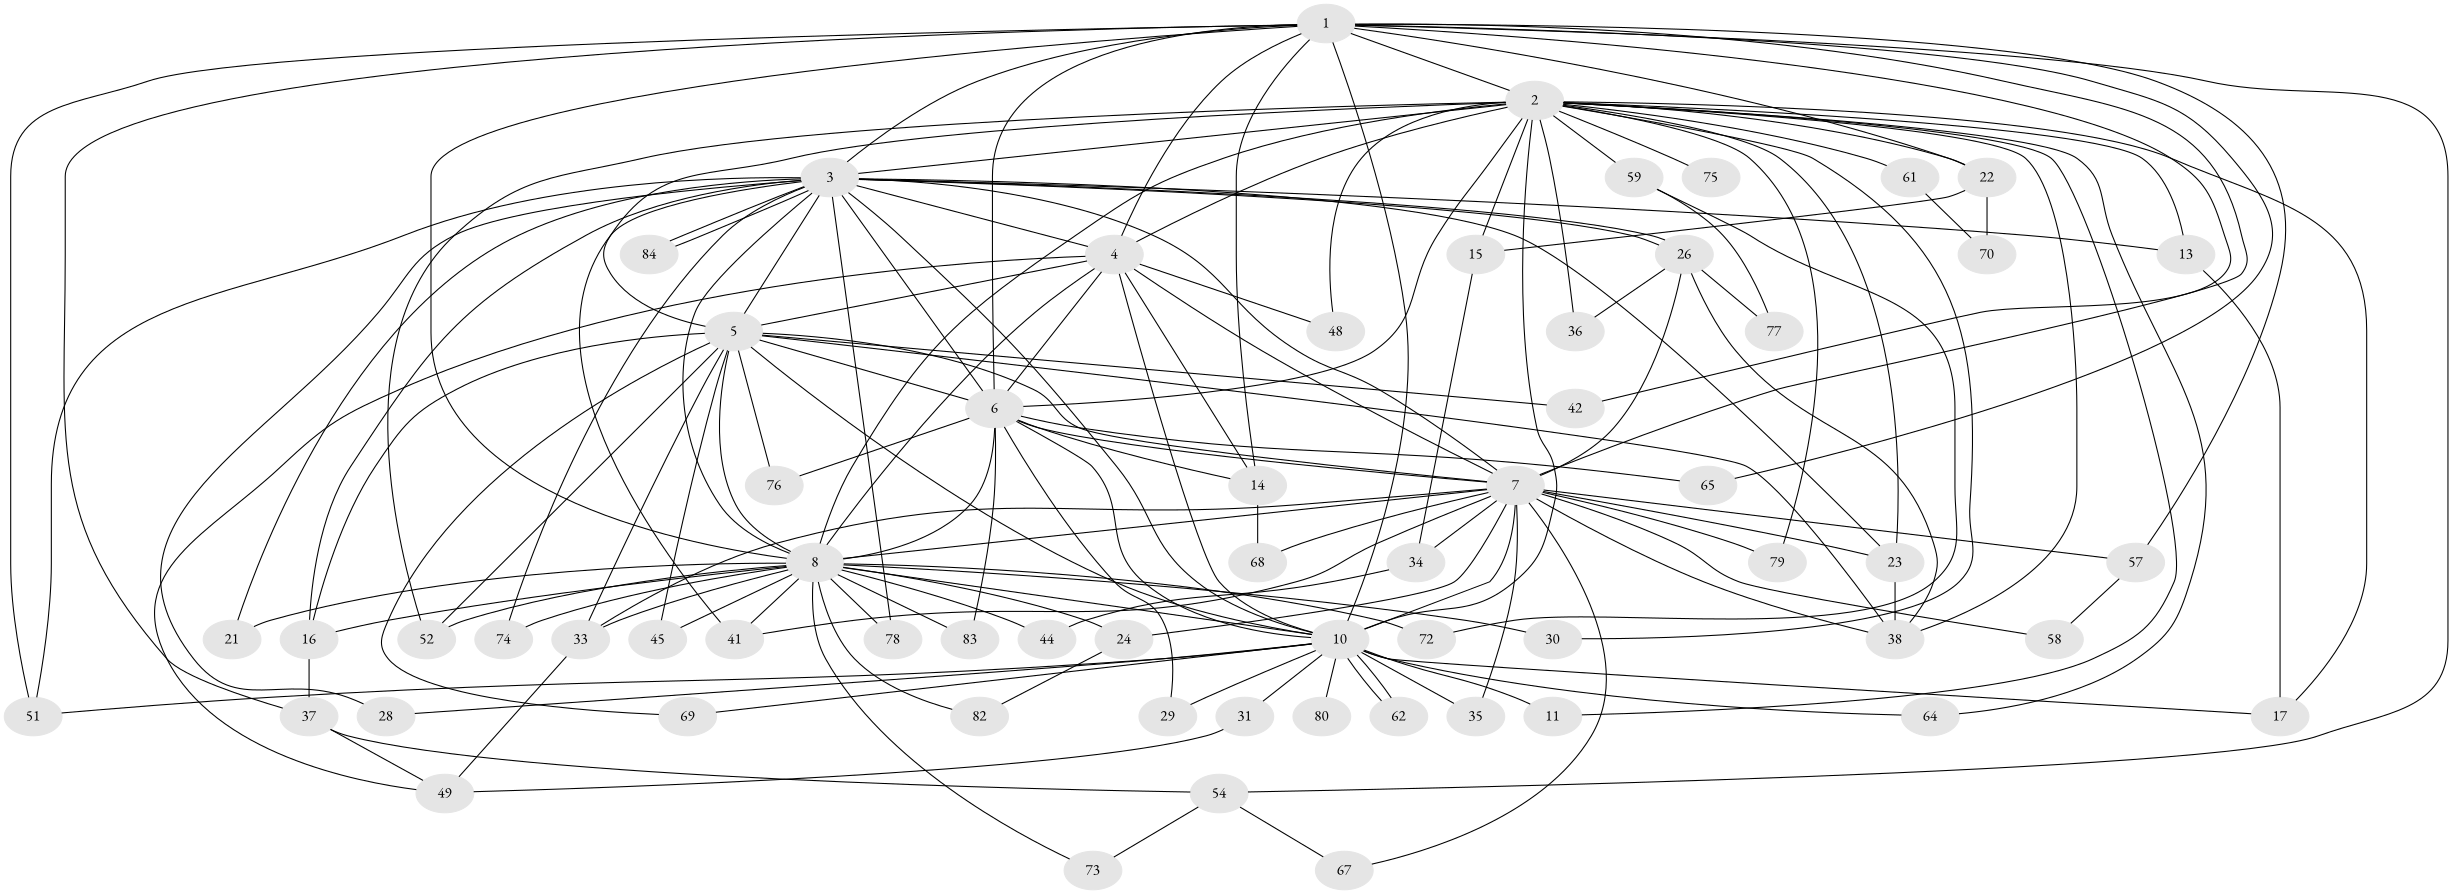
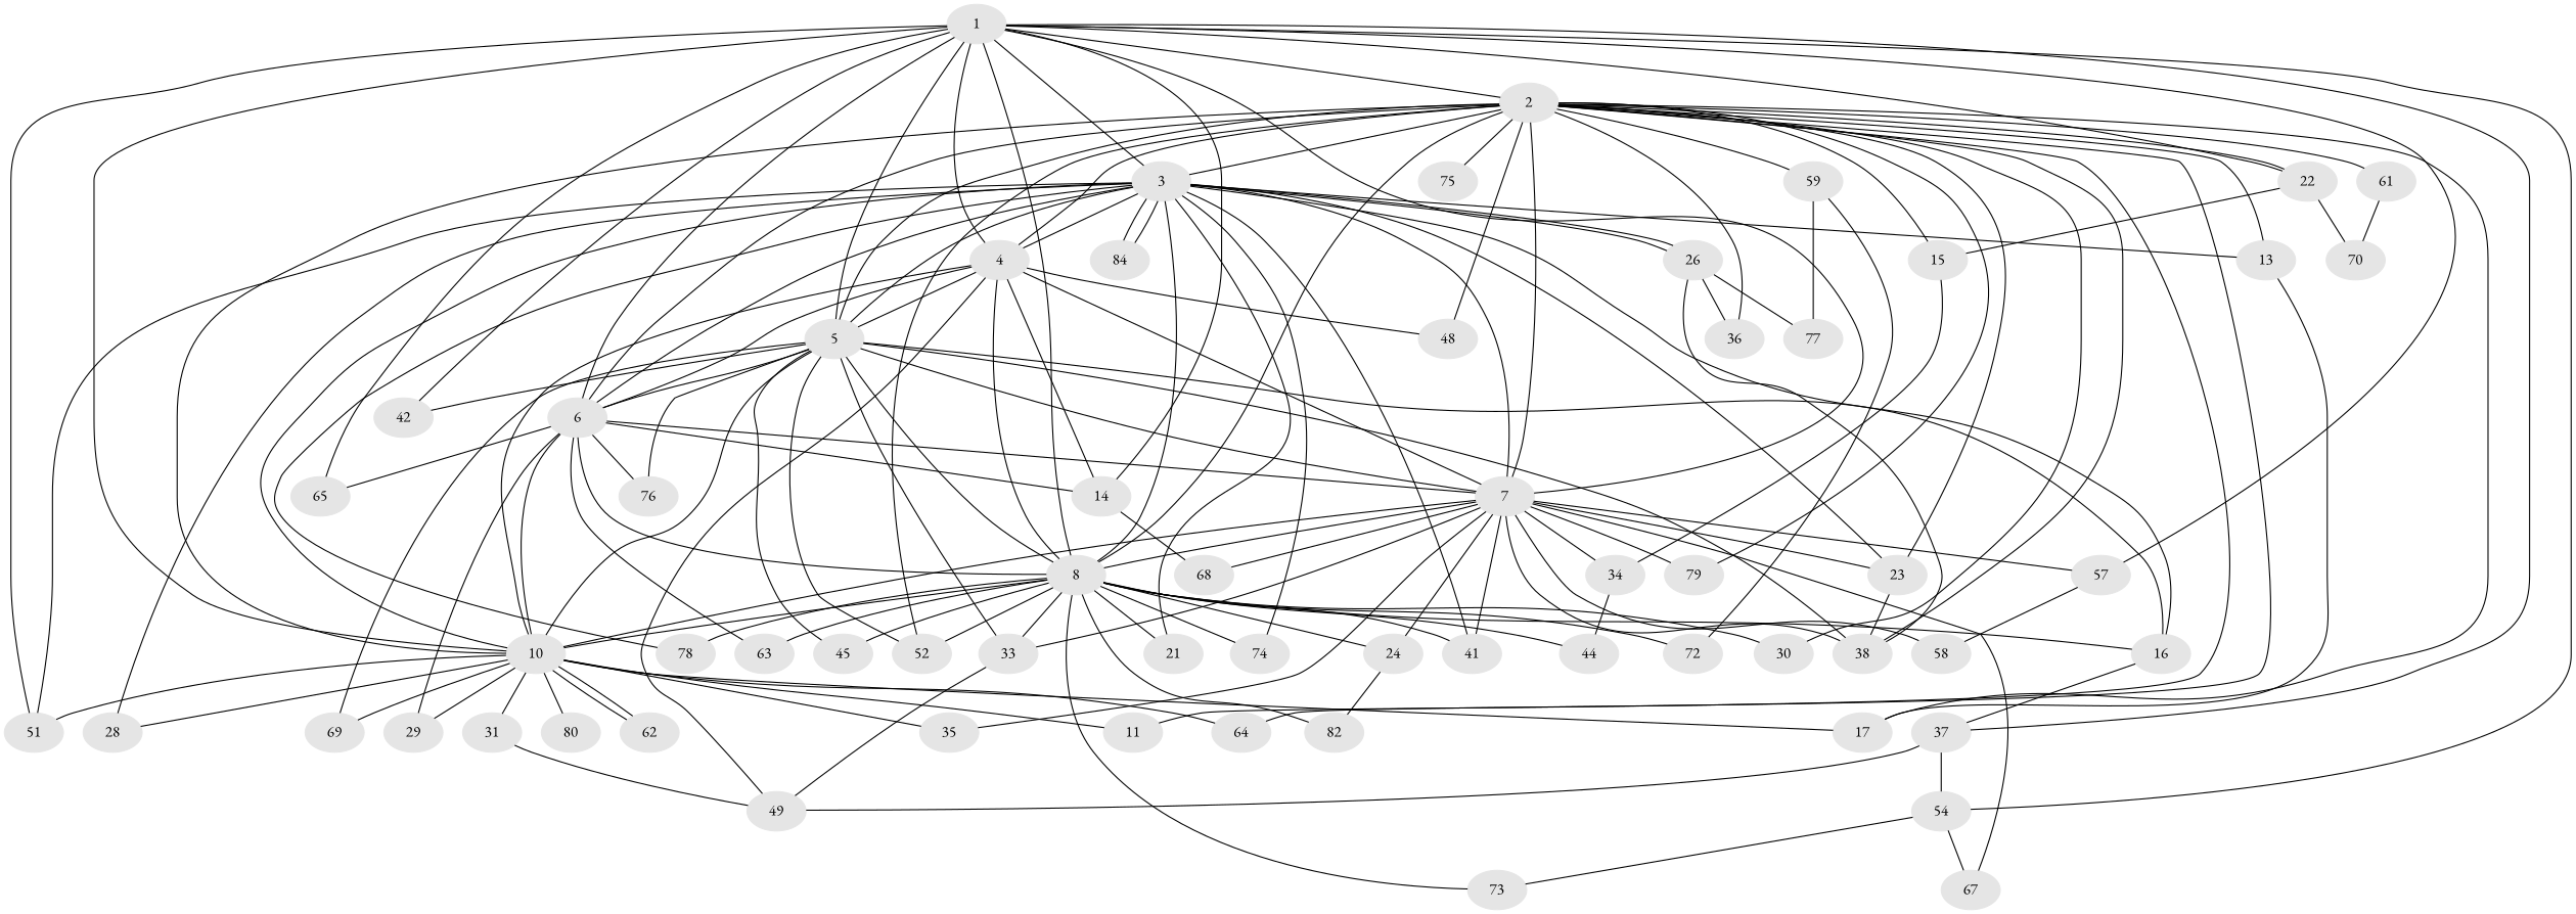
  graph {
    fontname="EB Garamond"
    node [color=gray90 fontname="EB Garamond" style=filled]
    edge [fontname="EB Garamond"]
    1 [super="+12"]
    2 [super="+9"]
    3 [super="+41"]
    4 [super="+39"]
    5 [super="+27"]
    6 [super="+20"]
    7 [super="+32"]
    8 [super="+46"]
    10 [super="+66"]
    14 [super="+18"]
    22 [super="+50"]
    37 [super="+81"]
    42
    51 [super="+53"]
    54
    57
    65
    11
    13
    15
    17 [super="+19"]
    23 [super="+43"]
    30 [super="+71"]
    36
    38 [super="+40"]
    48
    52
    59
    61
    64
    75
    79
    16 [super="+25"]
    21
    26 [super="+55"]
    28
    n37 [label=41 super="+60"]
    74
    78
    84
    49 [super="+56"]
    33 [super="+83"]
    45
    69
    76
    29
-   63 [label=83]
+   63
    24
    34
    35
    58
    67
    68
    44
    72
    73
    82
    80
    31
    62
    70
    77
    1 -- 2 [weight=2]
    1 -- 3
    1 -- 4
+   1 -- 5
    1 -- 6 [weight=2]
    1 -- 7
    1 -- 8 [weight=2]
    1 -- 10
    1 -- 14
    1 -- 22
    1 -- 37
    1 -- 42
    1 -- 51
    1 -- 54
    1 -- 57
    1 -- 65
    2 -- 3 [weight=2]
    2 -- 4 [weight=3]
    2 -- 5 [weight=2]
    2 -- 6 [weight=2]
-   26 -- 7 [weight=2]
+   2 -- 7 [weight=2]
    2 -- 8 [weight=2]
    2 -- 10 [weight=2]
    2 -- 22 [weight=2]
    2 -- 11
    2 -- 13
    2 -- 15
    2 -- 17
    2 -- 23
    2 -- 30 [weight=2]
    2 -- 36
    2 -- 38
    2 -- 48
    2 -- 52
    2 -- 59 [weight=2]
    2 -- 61
    2 -- 64
    2 -- 75
    2 -- 79
    3 -- 4
    3 -- 5
    3 -- 6
    3 -- 7
    3 -- 8
    3 -- 10
    3 -- 51
    3 -- 13
    3 -- 23
    3 -- 16
    3 -- 21
    3 -- 26
    3 -- 26
    3 -- 28 [weight=2]
    3 -- n37
    3 -- 74
    3 -- 78
    3 -- 84
    3 -- 84
    4 -- 5
    4 -- 6
    4 -- 7
    4 -- 8
    4 -- 10
    4 -- 14
    4 -- 48
    4 -- 49
    5 -- 6
    5 -- 7
    5 -- 8
    5 -- 10
    5 -- 42
    5 -- 38
    5 -- 52
    5 -- 16 [weight=2]
    5 -- 33
    5 -- 45
    5 -- 69
    5 -- 76
    6 -- 7
    6 -- 8 [weight=2]
    6 -- 10
    6 -- 14
    6 -- 65
    6 -- 76
    6 -- 29
    6 -- 63
    7 -- 8
    7 -- 10 [weight=2]
    7 -- 57
    7 -- 23
    7 -- 38
    7 -- 79
    7 -- n37
    7 -- 33
    7 -- 24
    7 -- 34
    7 -- 35
    7 -- 58
    7 -- 67
    7 -- 68
    8 -- 10
    8 -- 30
    8 -- 52
    8 -- 16
    8 -- 21
    8 -- n37
    8 -- 74
    8 -- 78
    8 -- 33
    8 -- 45
    8 -- 63
    8 -- 24
    8 -- 44
    8 -- 72
    8 -- 73
    8 -- 82
    10 -- 51
    10 -- 11
    10 -- 17
    10 -- 64
    10 -- 28
    10 -- 69
    10 -- 29
    10 -- 35
    10 -- 80
    10 -- 31
    10 -- 62
    10 -- 62
    14 -- 68
    22 -- 15
    22 -- 70
    37 -- 54
    37 -- 49
    54 -- 67
    54 -- 73
    57 -- 58
    13 -- 17
    15 -- 34
    23 -- 38
    59 -- 72
    59 -- 77
    61 -- 70
    16 -- 37
    26 -- 36
    26 -- 38
    26 -- 77
    33 -- 49
    24 -- 82
    34 -- 44
    31 -- 49
  }
